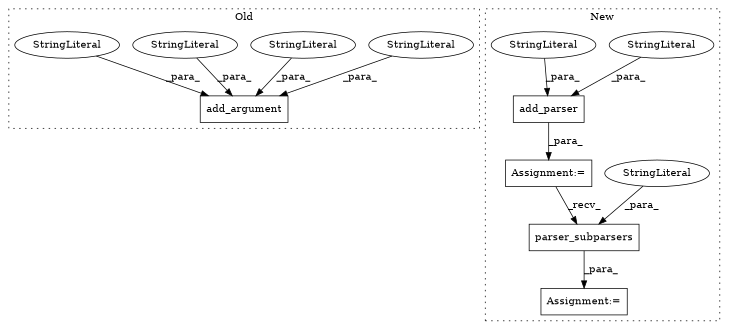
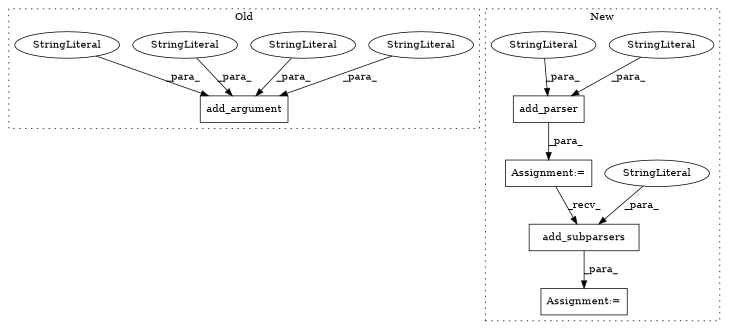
  digraph {
    node [a=45 l=1 shape=ellipse]
    n1 [a=32 l="13,1" label=add_argument s="79369,79719" shape=box]
    n2 [l=300 label=StringLiteral s=79419]
    n3 [l=18 label=StringLiteral s=79387]
    n4 [l=12 label=StringLiteral s=79406]
    n5 [l=4 label=StringLiteral s=79382]
-   n6 [a=32 l="15,1" label=parser_subparsers s="77580,77640" shape=box]
+   n6 [a=32 l="15,1" label=add_subparsers s="77580,77640" shape=box]
    n7 [a=7 label="Assignment:=" s=77570 shape=box]
    n8 [l=45 label=StringLiteral s=77595]
    n9 [a=32 l="11,1" label=add_parser s="77476,77544" shape=box]
    n10 [l=48 label=StringLiteral s=77496]
    n11 [l=8 label=StringLiteral s=77487]
    n12 [a=7 label="Assignment:=" s=77461 shape=box]
    subgraph cluster_1 {
      label=Old
      style=dotted
      n1
      n2
      n3
      n4
      n5
    }
    subgraph cluster_2 {
      label=New
      style=dotted
      n6
      n7
      n8
      n9
      n10
      n11
      n12
    }
    n2 -> n1 [label=_para_]
    n3 -> n1 [label=_para_]
    n4 -> n1 [label=_para_]
    n5 -> n1 [label=_para_]
    n6 -> n7 [label=_para_]
    n8 -> n6 [label=_para_]
    n9 -> n12 [label=_para_]
    n10 -> n9 [label=_para_]
    n11 -> n9 [label=_para_]
    n12 -> n6 [label=_recv_]
  }
